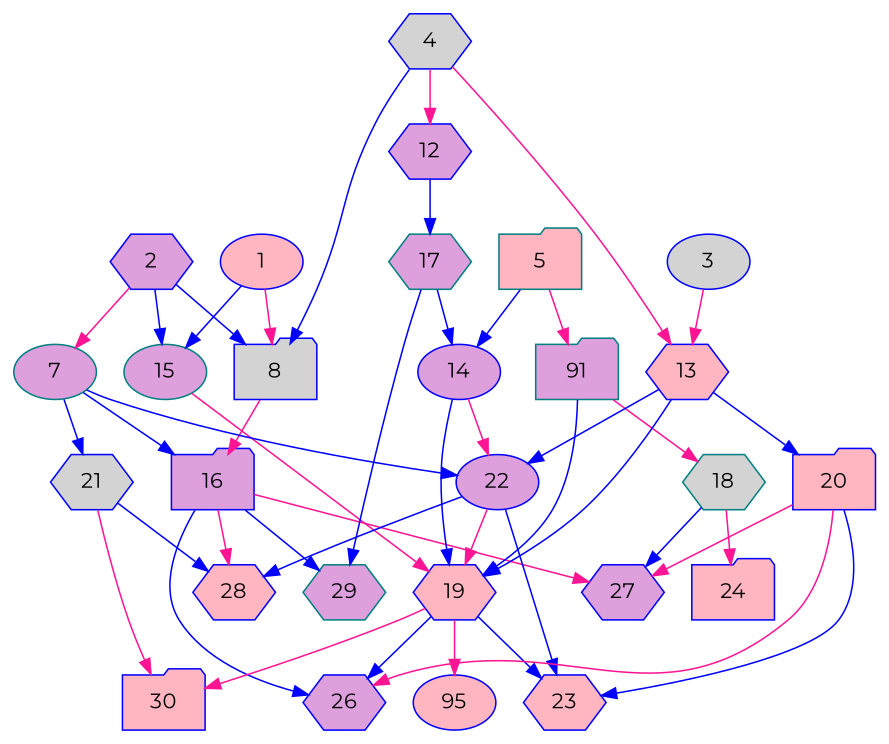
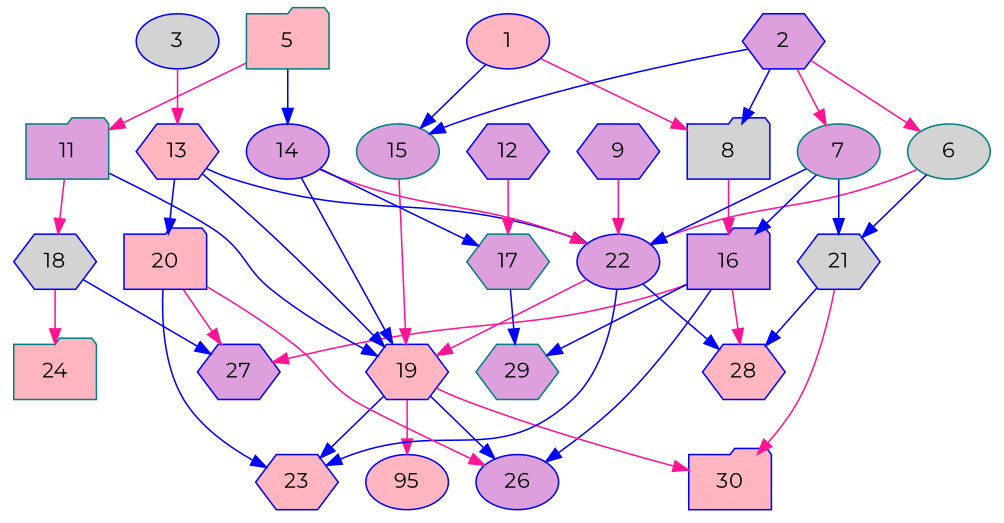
  digraph {
    fontname=Montserrat
    node [alpha=0.06 color=blue fillcolor=plum fontname=Montserrat shape=hexagon style=filled]
    edge [color=blue fontname=Montserrat]
    1 [expect_size=22695936 fillcolor=lightpink shape=ellipse]
    8 [alpha=0.00 expect_size=11059200 fillcolor=lightgrey shape=folder]
    15 [alpha=0.09 color=teal expect_size=44870656 shape=ellipse]
    16 [alpha=0.01 expect_size=28320768 shape=folder]
-   11 [alpha=0.15 color=teal expect_size=40041472 shape=folder label=91]
+   11 [alpha=0.15 color=teal expect_size=40041472 shape=folder]
    19 [alpha=0.04 expect_size=27103232 fillcolor=lightpink]
-   18 [alpha=0.04 color=teal expect_size=26955776 fillcolor=lightgrey]
+   18 [alpha=0.04 expect_size=26955776 fillcolor=lightgrey]
    28 [expect_size=29342720 fillcolor=lightpink]
-   26 [alpha=0.16 expect_size=23249920]
+   26 [alpha=0.16 expect_size=23249920 shape=ellipse]
    27 [alpha=0.20 expect_size=26609664]
    29 [alpha=0.19 color=teal expect_size=39189504]
    30 [alpha=0.18 expect_size=48157696 fillcolor=lightpink shape=folder]
    23 [alpha=0.15 expect_size=32799744 fillcolor=lightpink]
    n14 [alpha=0.03 expect_size=48543744 fillcolor=lightpink label=95 shape=ellipse]
-   24 [alpha=0.10 expect_size=16826368 fillcolor=lightpink shape=folder]
+   24 [alpha=0.10 color=teal expect_size=16826368 fillcolor=lightpink shape=folder]
    2 [alpha=0.00 expect_size=16494592]
+   6 [alpha=0.12 color=teal expect_size=5590016 fillcolor=lightgrey shape=ellipse]
    7 [alpha=0.08 color=teal expect_size=29460480 shape=ellipse]
    21 [alpha=0.14 expect_size=32250880 fillcolor=lightgrey]
    22 [alpha=0.17 expect_size=19790848 shape=ellipse]
+   9 [alpha=0.18 expect_size=20878336]
    3 [alpha=0.04 expect_size=39036928 fillcolor=lightgrey shape=ellipse]
    13 [alpha=0.13 expect_size=7184384 fillcolor=lightpink]
    20 [alpha=0.15 expect_size=23399424 fillcolor=lightpink shape=folder]
-   4 [alpha=0.12 expect_size=44363776 fillcolor=lightgrey]
    12 [expect_size=6062080]
    17 [alpha=0.01 color=teal expect_size=9224192]
    5 [alpha=0.13 color=teal expect_size=49766400 fillcolor=lightpink shape=folder]
    14 [alpha=0.13 expect_size=17123328 shape=ellipse]
    1 -> 8 [color=deeppink]
    1 -> 15
    8 -> 16 [color=deeppink]
    15 -> 19 [color=deeppink]
    16 -> 28 [color=deeppink]
    16 -> 26
    16 -> 27 [color=deeppink]
    16 -> 29
    11 -> 19
    11 -> 18 [color=deeppink]
    19 -> 26
    19 -> 30 [color=deeppink]
    19 -> 23
    19 -> n14 [color=deeppink]
    18 -> 27
    18 -> 24 [color=deeppink]
    2 -> 8
    2 -> 15
+   2 -> 6 [color=deeppink]
    2 -> 7 [color=deeppink]
+   6 -> 21
+   6 -> 22 [color=deeppink]
    7 -> 16
    7 -> 21
    7 -> 22
    21 -> 28
    21 -> 30 [color=deeppink]
    22 -> 19 [color=deeppink]
    22 -> 28
    22 -> 23
+   9 -> 22 [color=deeppink]
    3 -> 13 [color=deeppink]
    13 -> 19
    13 -> 22
    13 -> 20
    20 -> 26 [color=deeppink]
    20 -> 27 [color=deeppink]
    20 -> 23
-   4 -> 8
-   4 -> 13 [color=deeppink]
-   4 -> 12 [color=deeppink]
-   12 -> 17
+   12 -> 17 [color=deeppink]
    17 -> 29
    5 -> 11 [color=deeppink]
    5 -> 14
    14 -> 19
    14 -> 22 [color=deeppink]
-   17 -> 14
+   14 -> 17
  }
